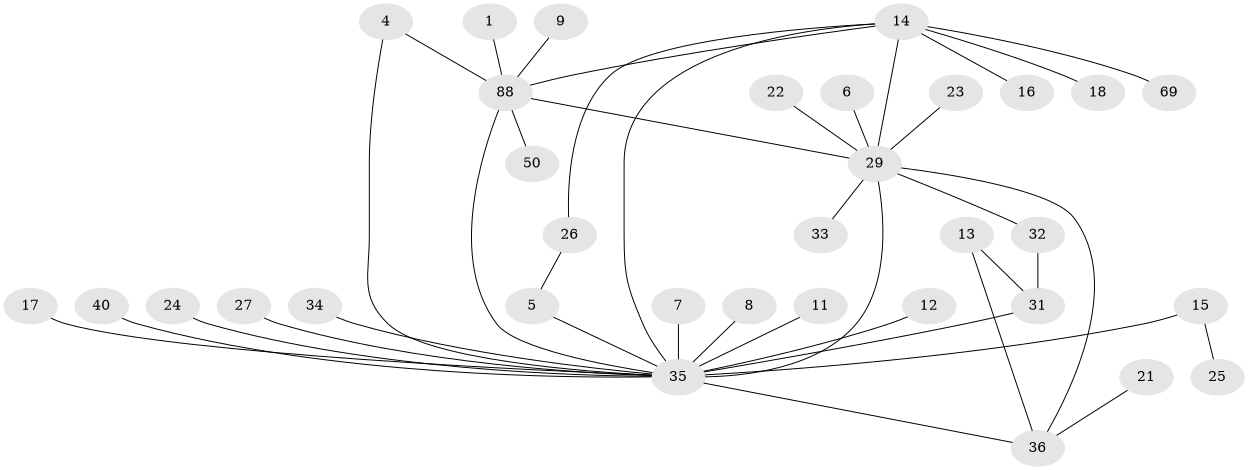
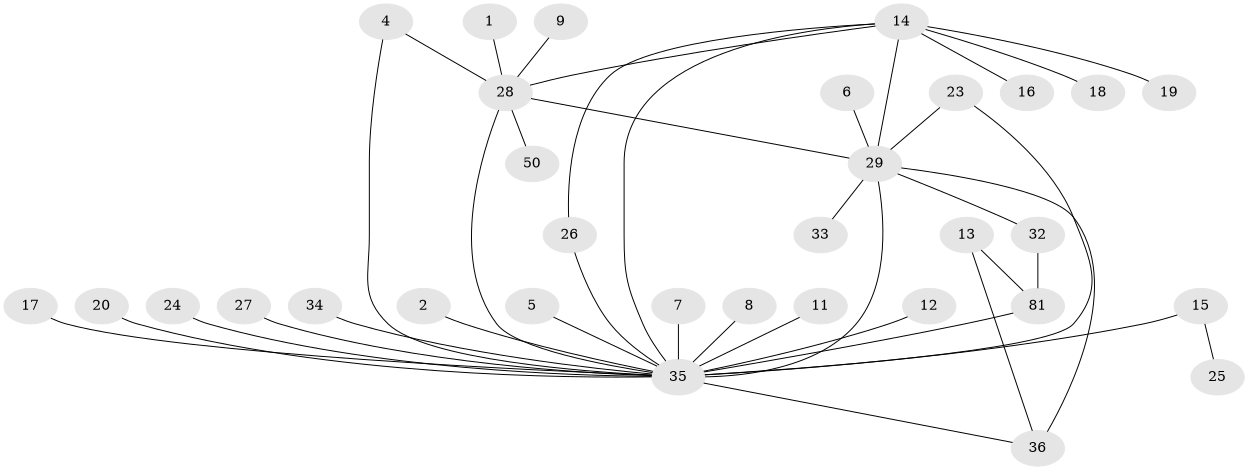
  graph {
    node [color=gray90 style=filled]
    edge [weight=1.0]
    1
-   28 [label=88]
+   28
    35
    29
    n5 [label=50]
+   2
    36
    4
    5
    6
    32
    33
    7
    8
    9
    11
    12
    13
-   31
+   31 [label=81]
    14
    16
    18
-   19 [label=69]
+   19
    26
    15
    25
    17
-   20 [label=40]
-   21
-   22
+   20
    23
    24
    27
    34
    1 -- 28
    28 -- 35 [weight=2.0]
    28 -- 29
    28 -- n5
    35 -- 36 [weight=2.0]
    29 -- 35 [weight=3.0]
    29 -- 36 [weight=2.0]
    29 -- 32
    29 -- 33
+   2 -- 35
    4 -- 28
    4 -- 35
    5 -- 35
    6 -- 29
    32 -- 31
    7 -- 35
    8 -- 35
    9 -- 28
    11 -- 35
    12 -- 35
    13 -- 36
    13 -- 31 [weight=3.0]
    31 -- 35
    14 -- 28
    14 -- 35
    14 -- 29
    14 -- 16
    14 -- 18
    14 -- 19
    14 -- 26
-   26 -- 5 [weight=2.0]
+   26 -- 35 [weight=2.0]
    15 -- 35
    15 -- 25
    17 -- 35
    20 -- 35
-   21 -- 36
-   22 -- 29
+   23 -- 35 [weight=3.0]
    23 -- 29
    24 -- 35
    27 -- 35
    34 -- 35
  }
